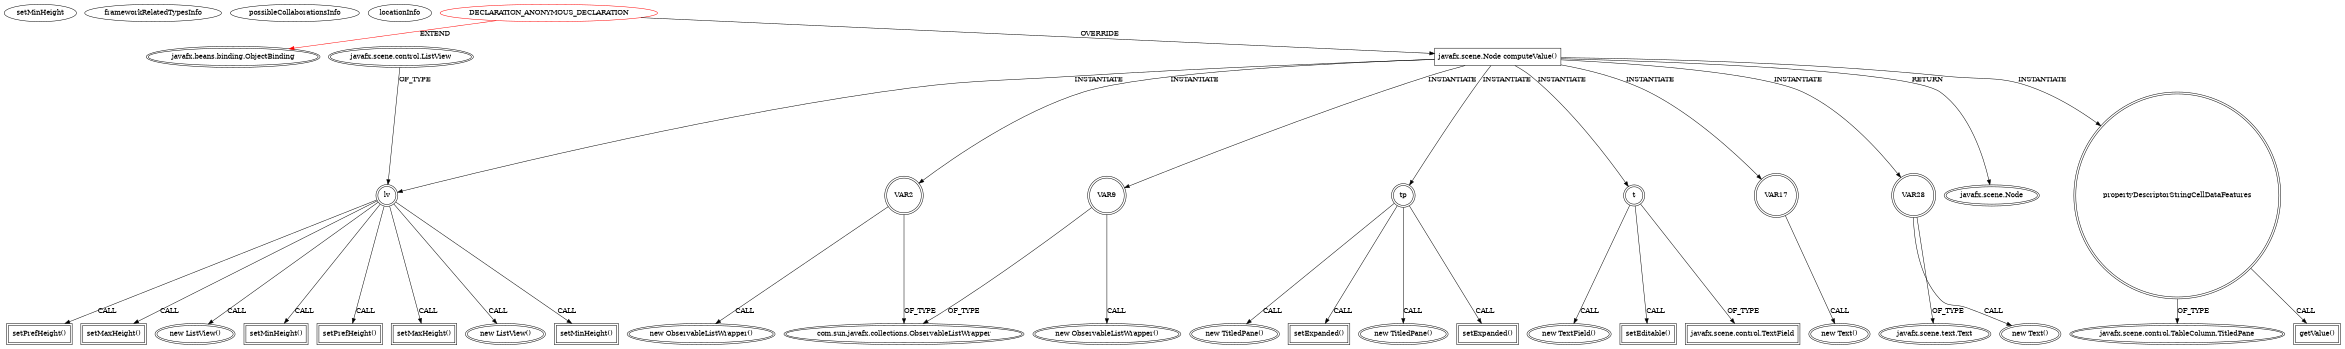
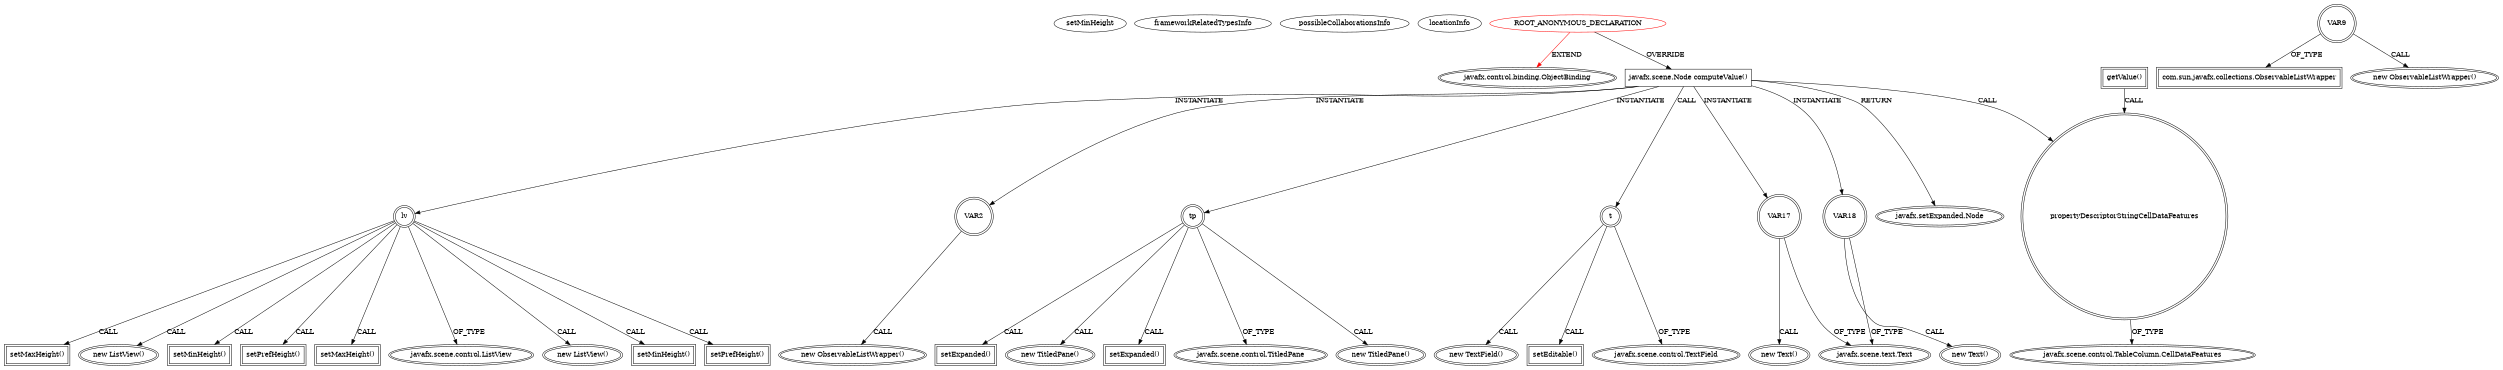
  digraph {
    node [isFrameworkType=true vertexType=INSIDE_CALL peripheries=2]
    n1 [category=extension_graph graphId=4080 isAnonymous=true label=setMinHeight possibleRelation=false isFrameworkType="" vertexType="" peripheries=""]
    frameworkRelatedTypesInfo [0="javafx.beans.binding.ObjectBinding" isFrameworkType="" vertexType="" peripheries=""]
    possibleCollaborationsInfo [isFrameworkType="" vertexType="" peripheries=""]
    locationInfo [contextSignature="javafx.beans.value.ObservableValue call(javafx.scene.control.TableColumn.CellDataFeatures)" filePath="/sannies-isoviewer-fx/isoviewer-fx-master/src/main/java/com/googlecode/mp4parser/mp4inspector/BoxPane.java" graphId=4080 projectName="sannies-isoviewer-fx" isFrameworkType="" vertexType="" peripheries=""]
-   n5 [color=red isFrameworkType=false label=DECLARATION_ANONYMOUS_DECLARATION vertexType=ROOT_ANONYMOUS_DECLARATION peripheries=""]
-   n6 [label="javafx.beans.binding.ObjectBinding" vertexType=FRAMEWORK_CLASS_TYPE]
+   n5 [color=red isFrameworkType=false label=ROOT_ANONYMOUS_DECLARATION vertexType=ROOT_ANONYMOUS_DECLARATION peripheries=""]
+   n6 [label="javafx.control.binding.ObjectBinding" vertexType=FRAMEWORK_CLASS_TYPE]
    n7 [isFrameworkType=false label="javafx.scene.Node computeValue()" shape=box vertexType=OVERRIDING_METHOD_DECLARATION peripheries=""]
-   n8 [label="javafx.scene.Node" vertexType=FRAMEWORK_CLASS_TYPE]
+   n8 [label="javafx.setExpanded.Node" vertexType=FRAMEWORK_CLASS_TYPE]
    n9 [label=propertyDescriptorStringCellDataFeatures shape=circle vertexType=VARIABLE_EXPRESION]
    n10 [label=lv shape=circle vertexType=VARIABLE_EXPRESION]
    n11 [label=VAR2 shape=circle vertexType=VARIABLE_EXPRESION]
    n12 [label=tp shape=circle vertexType=VARIABLE_EXPRESION]
    n13 [label=VAR9 shape=circle vertexType=VARIABLE_EXPRESION]
    n14 [label=t shape=circle vertexType=VARIABLE_EXPRESION]
    n15 [label=VAR17 shape=circle vertexType=VARIABLE_EXPRESION]
-   n16 [label=VAR28 shape=circle vertexType=VARIABLE_EXPRESION]
-   n17 [label="javafx.scene.control.TableColumn.TitledPane" vertexType=FRAMEWORK_CLASS_TYPE]
+   n16 [label=VAR18 shape=circle vertexType=VARIABLE_EXPRESION]
+   n17 [label="javafx.scene.control.TableColumn.CellDataFeatures" vertexType=FRAMEWORK_CLASS_TYPE]
    n18 [label="getValue()" shape=box]
    n19 [label="javafx.scene.control.ListView" vertexType=FRAMEWORK_CLASS_TYPE]
    n20 [label="new ListView()" vertexType=CONSTRUCTOR_CALL]
    n21 [label="setMinHeight()" shape=box]
    n22 [label="setPrefHeight()" shape=box]
    n23 [label="setMaxHeight()" shape=box]
    n24 [label="new ListView()" vertexType=CONSTRUCTOR_CALL]
    n25 [label="setMinHeight()" shape=box]
    n26 [label="setPrefHeight()" shape=box]
    n27 [label="setMaxHeight()" shape=box]
-   n28 [label="com.sun.javafx.collections.ObservableListWrapper" vertexType=FRAMEWORK_CLASS_TYPE]
+   n28 [label="com.sun.javafx.collections.ObservableListWrapper" vertexType=FRAMEWORK_CLASS_TYPE shape=box]
    n29 [label="new ObservableListWrapper()" vertexType=CONSTRUCTOR_CALL]
+   n30 [label="javafx.scene.control.TitledPane" vertexType=FRAMEWORK_CLASS_TYPE]
    n31 [label="new TitledPane()" vertexType=CONSTRUCTOR_CALL]
    n32 [label="setExpanded()" shape=box]
    n33 [label="new TitledPane()" vertexType=CONSTRUCTOR_CALL]
    n34 [label="setExpanded()" shape=box]
    n35 [label="new ObservableListWrapper()" vertexType=CONSTRUCTOR_CALL]
-   n36 [label="javafx.scene.control.TextField" vertexType=FRAMEWORK_CLASS_TYPE shape=box]
+   n36 [label="javafx.scene.control.TextField" vertexType=FRAMEWORK_CLASS_TYPE]
    n37 [label="new TextField()" vertexType=CONSTRUCTOR_CALL]
    n38 [label="setEditable()" shape=box]
    n39 [label="javafx.scene.text.Text" vertexType=FRAMEWORK_CLASS_TYPE]
    n40 [label="new Text()" vertexType=CONSTRUCTOR_CALL]
    n41 [label="new Text()" vertexType=CONSTRUCTOR_CALL]
    n5 -> n6 [color=red label=EXTEND]
    n5 -> n7 [label=OVERRIDE]
    n7 -> n8 [label=RETURN]
-   n7 -> n9 [label=INSTANTIATE]
+   n7 -> n9 [label=CALL]
    n7 -> n10 [label=INSTANTIATE]
    n7 -> n11 [label=INSTANTIATE]
    n7 -> n12 [label=INSTANTIATE]
-   n7 -> n13 [label=INSTANTIATE]
-   n7 -> n14 [label=INSTANTIATE]
+   n7 -> n14 [label=CALL]
    n7 -> n15 [label=INSTANTIATE]
    n7 -> n16 [label=INSTANTIATE]
    n9 -> n17 [label=OF_TYPE]
-   n9 -> n18 [label=CALL]
-   n19 -> n10 [label=OF_TYPE]
+   n18 -> n9 [label=CALL]
+   n10 -> n19 [label=OF_TYPE]
    n10 -> n20 [label=CALL]
    n10 -> n21 [label=CALL]
    n10 -> n22 [label=CALL]
    n10 -> n23 [label=CALL]
    n10 -> n24 [label=CALL]
    n10 -> n25 [label=CALL]
    n10 -> n26 [label=CALL]
    n10 -> n27 [label=CALL]
-   n11 -> n28 [label=OF_TYPE]
    n11 -> n29 [label=CALL]
+   n12 -> n30 [label=OF_TYPE]
    n12 -> n31 [label=CALL]
    n12 -> n32 [label=CALL]
    n12 -> n33 [label=CALL]
    n12 -> n34 [label=CALL]
    n13 -> n28 [label=OF_TYPE]
    n13 -> n35 [label=CALL]
    n14 -> n36 [label=OF_TYPE]
    n14 -> n37 [label=CALL]
    n14 -> n38 [label=CALL]
+   n15 -> n39 [label=OF_TYPE]
    n15 -> n40 [label=CALL]
    n16 -> n39 [label=OF_TYPE]
    n16 -> n41 [label=CALL]
  }
